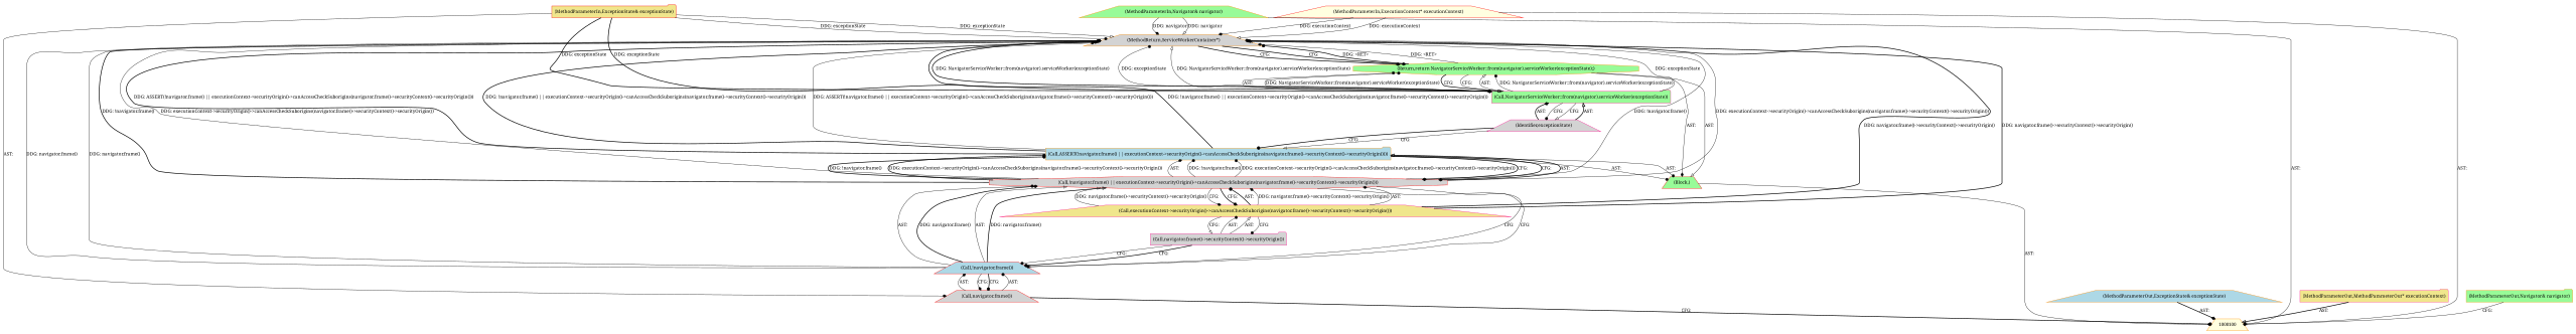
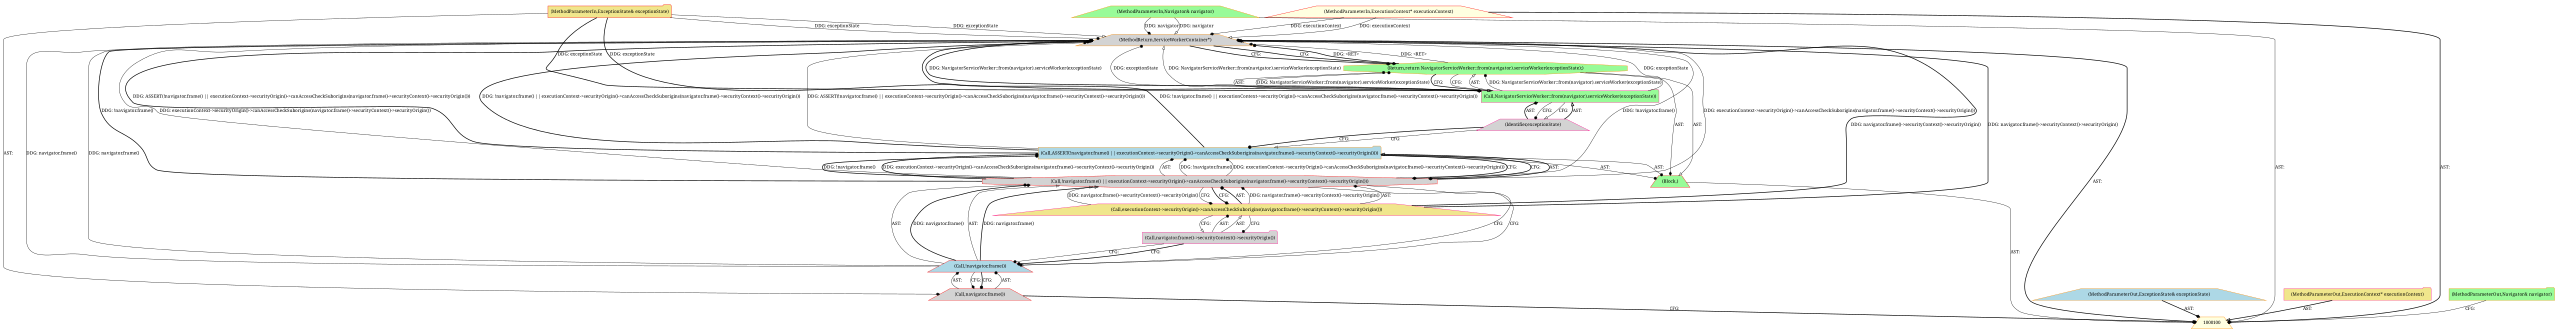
  digraph {
    fontname="Noto Serif"
    node [color=darkorange fillcolor=lightgrey fontname="Noto Serif" shape=trapezium style=filled]
    edge [arrowhead=dot fontname="Noto Serif" style=solid]
    n1 [label="(MethodReturn,ServiceWorkerContainer*)"]
    n2 [fillcolor=palegreen label="(Return,return NavigatorServiceWorker::from(navigator).serviceWorker(exceptionState);)" shape=octagon]
    1000100 [fillcolor=lightyellow]
    n4 [color=deeppink fillcolor=palegreen label="(Call,NavigatorServiceWorker::from(navigator).serviceWorker(exceptionState))" shape=folder]
    n5 [color=red fillcolor=palegreen label="(Block,)"]
    n6 [color=red fillcolor=khaki label="(MethodParameterIn,ExceptionState& exceptionState)" shape=folder]
    n7 [color=red label="(Call,navigator.frame())"]
    n8 [color=deeppink label="(Identifier,exceptionState)"]
    n9 [fillcolor=lightblue label="(MethodParameterOut,ExceptionState& exceptionState)"]
    n10 [color=red fillcolor=lightyellow label="(MethodParameterIn,ExecutionContext* executionContext)"]
-   n11 [color=deeppink fillcolor=khaki label="(MethodParameterOut,MethodParameterOut* executionContext)" shape=folder]
+   n11 [color=deeppink fillcolor=khaki label="(MethodParameterOut,ExecutionContext* executionContext)" shape=folder]
    n12 [fillcolor=palegreen label="(MethodParameterIn,Navigator& navigator)"]
    n13 [fillcolor=palegreen label="(MethodParameterOut,Navigator& navigator)" shape=folder]
    n14 [color=red label="(Call,!navigator.frame() || executionContext->securityOrigin()->canAccessCheckSuborigins(navigator.frame()->securityContext()->securityOrigin()))" shape=octagon]
    n15 [color=red fillcolor=lightblue label="(Call,!navigator.frame())"]
    n16 [color=deeppink fillcolor=khaki label="(Call,executionContext->securityOrigin()->canAccessCheckSuborigins(navigator.frame()->securityContext()->securityOrigin()))"]
    n17 [fillcolor=lightblue label="(Call,ASSERT(!navigator.frame() || executionContext->securityOrigin()->canAccessCheckSuborigins(navigator.frame()->securityContext()->securityOrigin())))" shape=folder]
    n18 [color=deeppink label="(Call,navigator.frame()->securityContext()->securityOrigin())" shape=folder]
    n1 -> n2 [arrowhead=diamond label="CFG: " style=bold]
    n1 -> n2 [arrowhead=diamond label="CFG: " style=bold]
+   n1 -> 1000100 [arrowhead=onormal label="AST: " style=bold]
    n2 -> n1 [label="DDG: <RET>" style=bold]
    n2 -> n1 [arrowhead=diamond label="DDG: <RET>"]
    n2 -> n4 [arrowhead=onormal label="CFG: " style=bold]
    n2 -> n4 [arrowhead=onormal label="CFG: "]
    n2 -> n5 [arrowhead=diamond label="AST: "]
    n2 -> n5 [arrowhead=onormal label="AST: "]
    n4 -> n1 [label="DDG: NavigatorServiceWorker::from(navigator).serviceWorker(exceptionState)" style=bold]
    n4 -> n1 [label="DDG: exceptionState"]
    n4 -> n1 [arrowhead=onormal label="DDG: NavigatorServiceWorker::from(navigator).serviceWorker(exceptionState)"]
    n4 -> n1 [arrowhead=onormal label="DDG: exceptionState"]
    n4 -> n2 [arrowhead=onormal label="AST: "]
    n4 -> n2 [label="DDG: NavigatorServiceWorker::from(navigator).serviceWorker(exceptionState)"]
    n4 -> n2 [label="AST: "]
    n4 -> n2 [label="DDG: NavigatorServiceWorker::from(navigator).serviceWorker(exceptionState)"]
    n4 -> n8 [label="CFG: "]
    n4 -> n8 [arrowhead=onormal label="CFG: "]
    n5 -> 1000100 [arrowhead=diamond label="AST: "]
    n6 -> n1 [arrowhead=onormal label="DDG: exceptionState"]
    n6 -> n1 [label="DDG: exceptionState"]
    n6 -> n4 [arrowhead=diamond label="DDG: exceptionState" style=bold]
    n6 -> n4 [arrowhead=diamond label="DDG: exceptionState" style=bold]
    n6 -> n7 [arrowhead=diamond label="AST: "]
    n7 -> 1000100 [label="CFG: " style=bold]
    n7 -> n15 [label="AST: "]
    n7 -> n15 [arrowhead=diamond label="AST: "]
    n8 -> n4 [arrowhead=onormal label="AST: " style=bold]
    n8 -> n4 [arrowhead=diamond label="AST: " style=bold]
    n8 -> n17 [arrowhead=onormal label="CFG: "]
    n8 -> n17 [label="CFG: " style=bold]
    n9 -> 1000100 [arrowhead=diamond label="AST: " style=bold]
    n10 -> n1 [arrowhead=diamond label="DDG: executionContext"]
    n10 -> n1 [arrowhead=onormal label="DDG: executionContext"]
-   n10 -> 1000100 [label="AST: "]
+   n10 -> 1000100 [label="AST: " style=bold]
    n11 -> 1000100 [arrowhead=onormal label="AST: " style=bold]
    n12 -> n1 [arrowhead=diamond label="DDG: navigator"]
    n12 -> n1 [arrowhead=onormal label="DDG: navigator"]
    n12 -> 1000100 [arrowhead=onormal label="AST: "]
    n13 -> 1000100 [label="CFG: "]
    n14 -> n1 [arrowhead=diamond label="DDG: !navigator.frame()"]
    n14 -> n1 [label="DDG: executionContext->securityOrigin()->canAccessCheckSuborigins(navigator.frame()->securityContext()->securityOrigin())"]
    n14 -> n1 [label="DDG: !navigator.frame()" style=bold]
    n14 -> n1 [arrowhead=diamond label="DDG: executionContext->securityOrigin()->canAccessCheckSuborigins(navigator.frame()->securityContext()->securityOrigin())"]
    n14 -> n15 [arrowhead=onormal label="CFG: "]
    n14 -> n15 [label="CFG: "]
    n14 -> n16 [arrowhead=diamond label="CFG: "]
    n14 -> n16 [arrowhead=diamond label="CFG: " style=bold]
    n14 -> n17 [arrowhead=onormal label="AST: " style=bold]
    n14 -> n17 [label="DDG: !navigator.frame()" style=bold]
    n14 -> n17 [label="DDG: executionContext->securityOrigin()->canAccessCheckSuborigins(navigator.frame()->securityContext()->securityOrigin())" style=bold]
    n14 -> n17 [arrowhead=diamond label="AST: "]
    n14 -> n17 [label="DDG: !navigator.frame()"]
    n14 -> n17 [label="DDG: executionContext->securityOrigin()->canAccessCheckSuborigins(navigator.frame()->securityContext()->securityOrigin())"]
    n15 -> n1 [arrowhead=onormal label="DDG: navigator.frame()"]
    n15 -> n1 [arrowhead=onormal label="DDG: navigator.frame()"]
    n15 -> n7 [arrowhead=diamond label="CFG: "]
    n15 -> n7 [label="CFG: " style=bold]
    n15 -> n14 [label="AST: "]
    n15 -> n14 [arrowhead=diamond label="DDG: navigator.frame()" style=bold]
    n15 -> n14 [arrowhead=onormal label="AST: "]
    n15 -> n14 [arrowhead=onormal label="DDG: navigator.frame()" style=bold]
    n16 -> n1 [label="DDG: navigator.frame()->securityContext()->securityOrigin()" style=bold]
    n16 -> n1 [arrowhead=diamond label="DDG: navigator.frame()->securityContext()->securityOrigin()" style=bold]
    n16 -> n14 [label="AST: " style=bold]
    n16 -> n14 [arrowhead=diamond label="DDG: navigator.frame()->securityContext()->securityOrigin()"]
    n16 -> n14 [arrowhead=diamond label="AST: "]
    n16 -> n14 [arrowhead=onormal label="DDG: navigator.frame()->securityContext()->securityOrigin()"]
    n16 -> n18 [label="CFG: "]
    n16 -> n18 [arrowhead=onormal label="CFG: "]
    n17 -> n1 [label="DDG: ASSERT(!navigator.frame() || executionContext->securityOrigin()->canAccessCheckSuborigins(navigator.frame()->securityContext()->securityOrigin()))"]
    n17 -> n1 [arrowhead=diamond label="DDG: !navigator.frame() || executionContext->securityOrigin()->canAccessCheckSuborigins(navigator.frame()->securityContext()->securityOrigin())" style=bold]
    n17 -> n1 [label="DDG: ASSERT(!navigator.frame() || executionContext->securityOrigin()->canAccessCheckSuborigins(navigator.frame()->securityContext()->securityOrigin()))" style=bold]
    n17 -> n1 [label="DDG: !navigator.frame() || executionContext->securityOrigin()->canAccessCheckSuborigins(navigator.frame()->securityContext()->securityOrigin())" style=bold]
    n17 -> n5 [label="AST: "]
    n17 -> n5 [label="AST: "]
    n17 -> n14 [arrowhead=diamond label="CFG: " style=bold]
    n17 -> n14 [arrowhead=diamond label="CFG: " style=bold]
    n18 -> n15 [label="CFG: "]
    n18 -> n15 [label="CFG: " style=bold]
    n18 -> n16 [label="AST: "]
    n18 -> n16 [arrowhead=onormal label="AST: "]
  }
